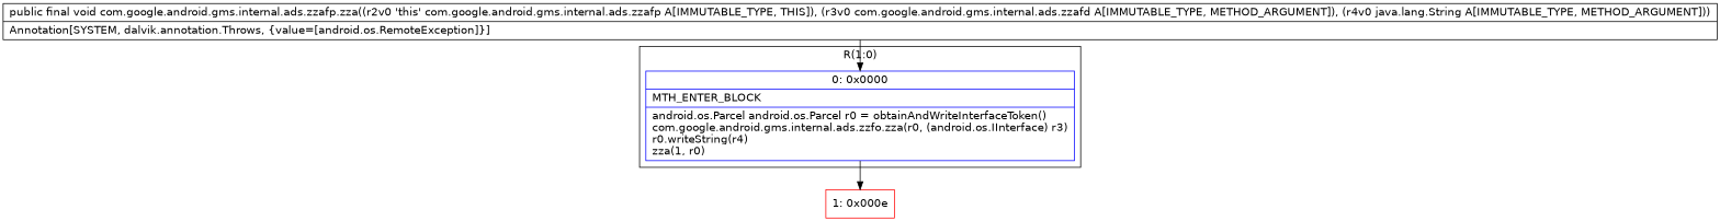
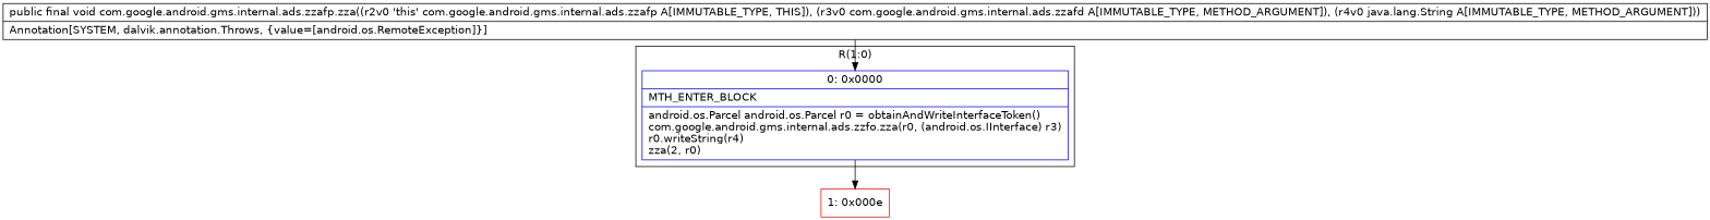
  digraph {
    fontname="DejaVu Sans"
    node [shape=record fontname="DejaVu Sans"]
    edge [fontname="DejaVu Sans"]
-   n1 [color=blue label="{0\:\ 0x0000|MTH_ENTER_BLOCK\l|android.os.Parcel android.os.Parcel r0 = obtainAndWriteInterfaceToken()\lcom.google.android.gms.internal.ads.zzfo.zza(r0, (android.os.IInterface) r3)\lr0.writeString(r4)\lzza(1, r0)\l}"]
+   n1 [color=blue label="{0\:\ 0x0000|MTH_ENTER_BLOCK\l|android.os.Parcel android.os.Parcel r0 = obtainAndWriteInterfaceToken()\lcom.google.android.gms.internal.ads.zzfo.zza(r0, (android.os.IInterface) r3)\lr0.writeString(r4)\lzza(2, r0)\l}"]
    n2 [color=red label="{1\:\ 0x000e}"]
    n3 [label="{public final void com.google.android.gms.internal.ads.zzafp.zza((r2v0 'this' com.google.android.gms.internal.ads.zzafp A[IMMUTABLE_TYPE, THIS]), (r3v0 com.google.android.gms.internal.ads.zzafd A[IMMUTABLE_TYPE, METHOD_ARGUMENT]), (r4v0 java.lang.String A[IMMUTABLE_TYPE, METHOD_ARGUMENT]))  | Annotation[SYSTEM, dalvik.annotation.Throws, \{value=[android.os.RemoteException]\}]\l}"]
    subgraph cluster_1 {
      label="R(1:0)"
      n1
    }
    n1 -> n2
    n3 -> n1
  }
